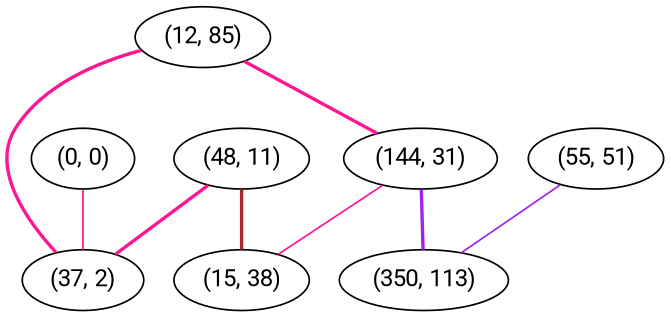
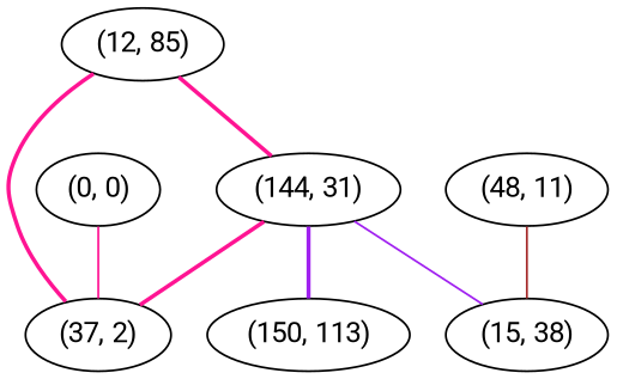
  graph {
    fontname=Roboto
    node [fontname=Roboto]
    edge [color=deeppink fontname=Roboto style=bold weight=1]
    "(12, 85)"
    "(37, 2)"
    "(144, 31)"
-   "(55, 51)"
-   "(150, 113)" [label="(350, 113)"]
+   "(150, 113)"
    "(0, 0)"
    "(15, 38)"
    n8 [label="(48, 11)"]
    "(12, 85)" -- "(37, 2)"
    "(12, 85)" -- "(144, 31)"
    "(144, 31)" -- "(150, 113)" [color=purple weight=3]
-   "(144, 31)" -- "(15, 38)" [style=solid]
-   "(55, 51)" -- "(150, 113)" [color=purple style=solid]
+   "(144, 31)" -- "(15, 38)" [color=purple style=solid]
    "(0, 0)" -- "(37, 2)" [style=solid weight=4]
-   n8 -- "(37, 2)"
-   n8 -- "(15, 38)" [color=brown weight=3]
+   "(144, 31)" -- "(37, 2)"
+   n8 -- "(15, 38)" [color=brown style=solid weight=3]
  }
